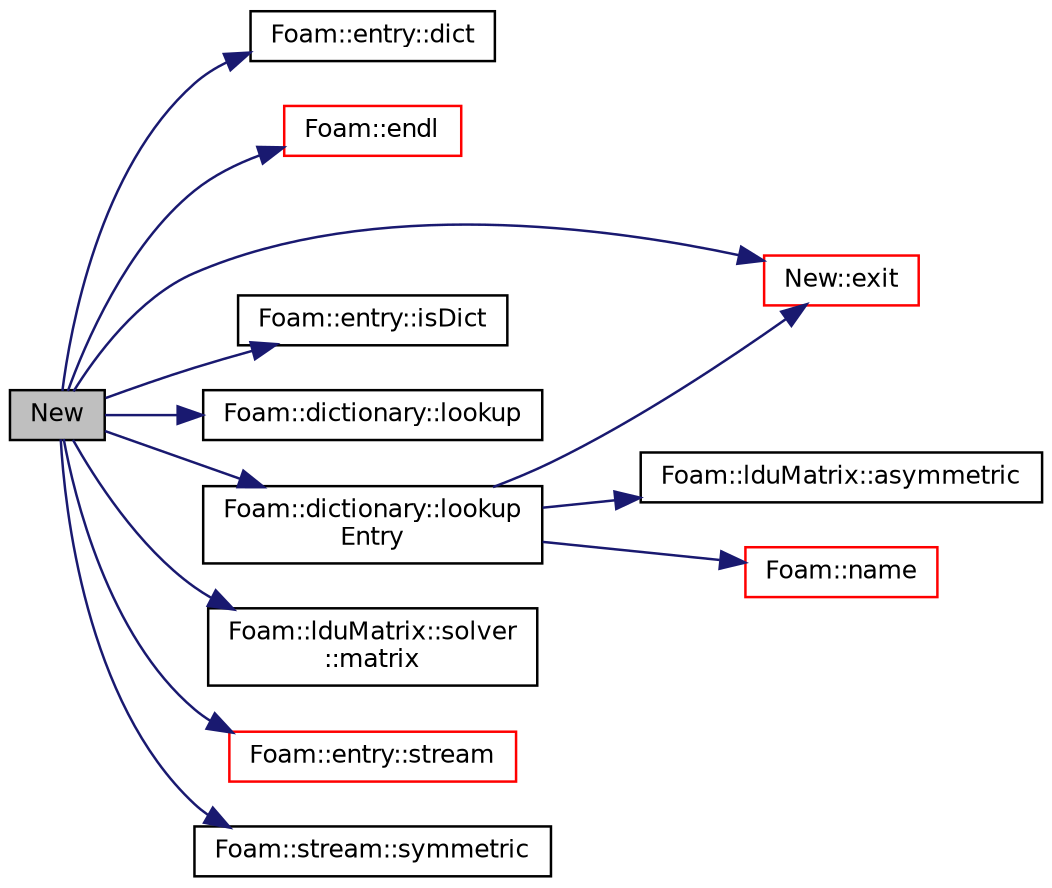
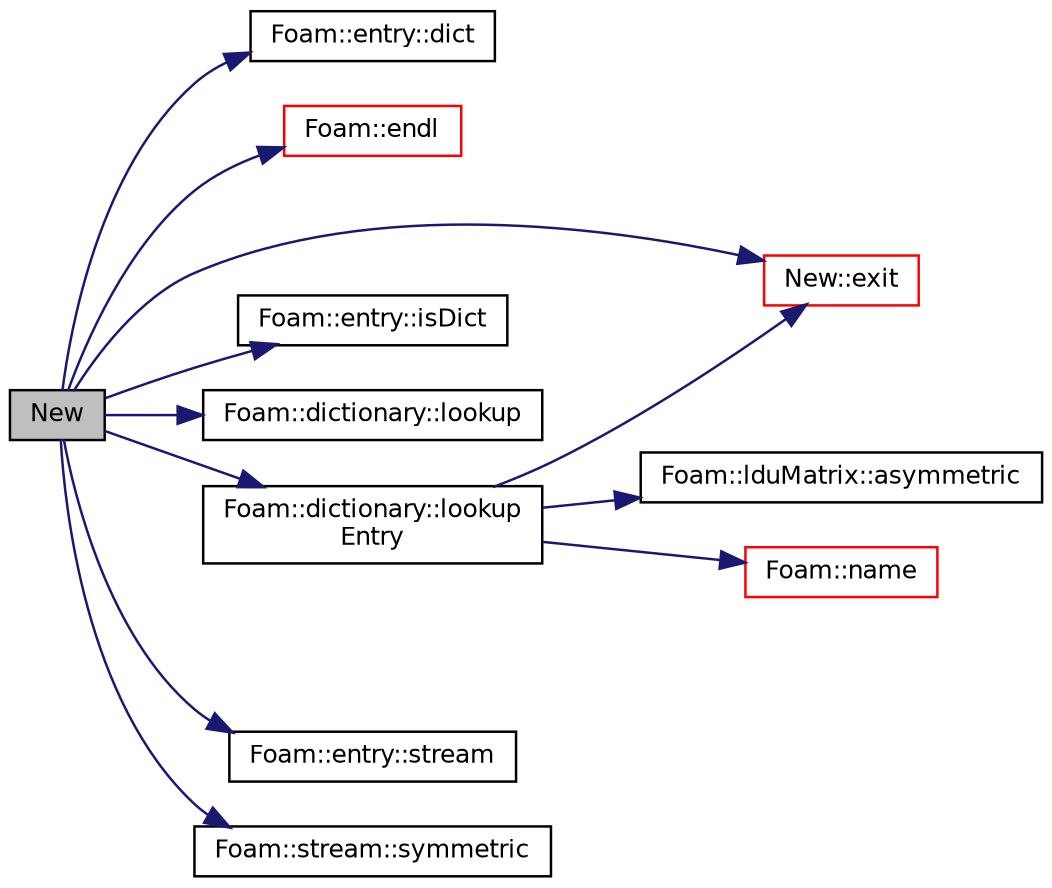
  digraph {
    rankdir=LR
    node [color=black fontname=Helvetica fontsize=10 shape=record]
    edge [color=midnightblue fontname=Helvetica fontsize=10 labelfontname=Helvetica labelfontsize=10 style=solid]
    n1 [fillcolor=grey75 fontcolor=black height=0.2 label=New style=filled width=0.4]
    n2 [height=0.2 label="Foam::entry::dict" width=0.4]
    n3 [color=red height=0.2 label="Foam::endl" width=0.4]
    n4 [color=red height=0.2 label="New::exit" width=0.4]
    n5 [height=0.2 label="Foam::entry::isDict" width=0.4]
    n6 [height=0.2 label="Foam::dictionary::lookup" width=0.4]
    n7 [height=0.2 label="Foam::dictionary::lookup\lEntry" width=0.4]
-   n8 [height=0.2 label="Foam::lduMatrix::solver\l::matrix" width=0.4]
-   n9 [color=red height=0.2 label="Foam::entry::stream" width=0.4]
+   n9 [height=0.2 label="Foam::entry::stream" width=0.4]
    n10 [height=0.2 label="Foam::stream::symmetric" width=0.4]
    n11 [height=0.2 label="Foam::lduMatrix::asymmetric" width=0.4]
    n12 [color=red height=0.2 label="Foam::name" width=0.4]
    n1 -> n2
    n1 -> n3
    n1 -> n4
    n1 -> n5
    n1 -> n6
    n1 -> n7
-   n1 -> n8
    n1 -> n9
    n1 -> n10
    n7 -> n4
    n7 -> n11
    n7 -> n12
  }
